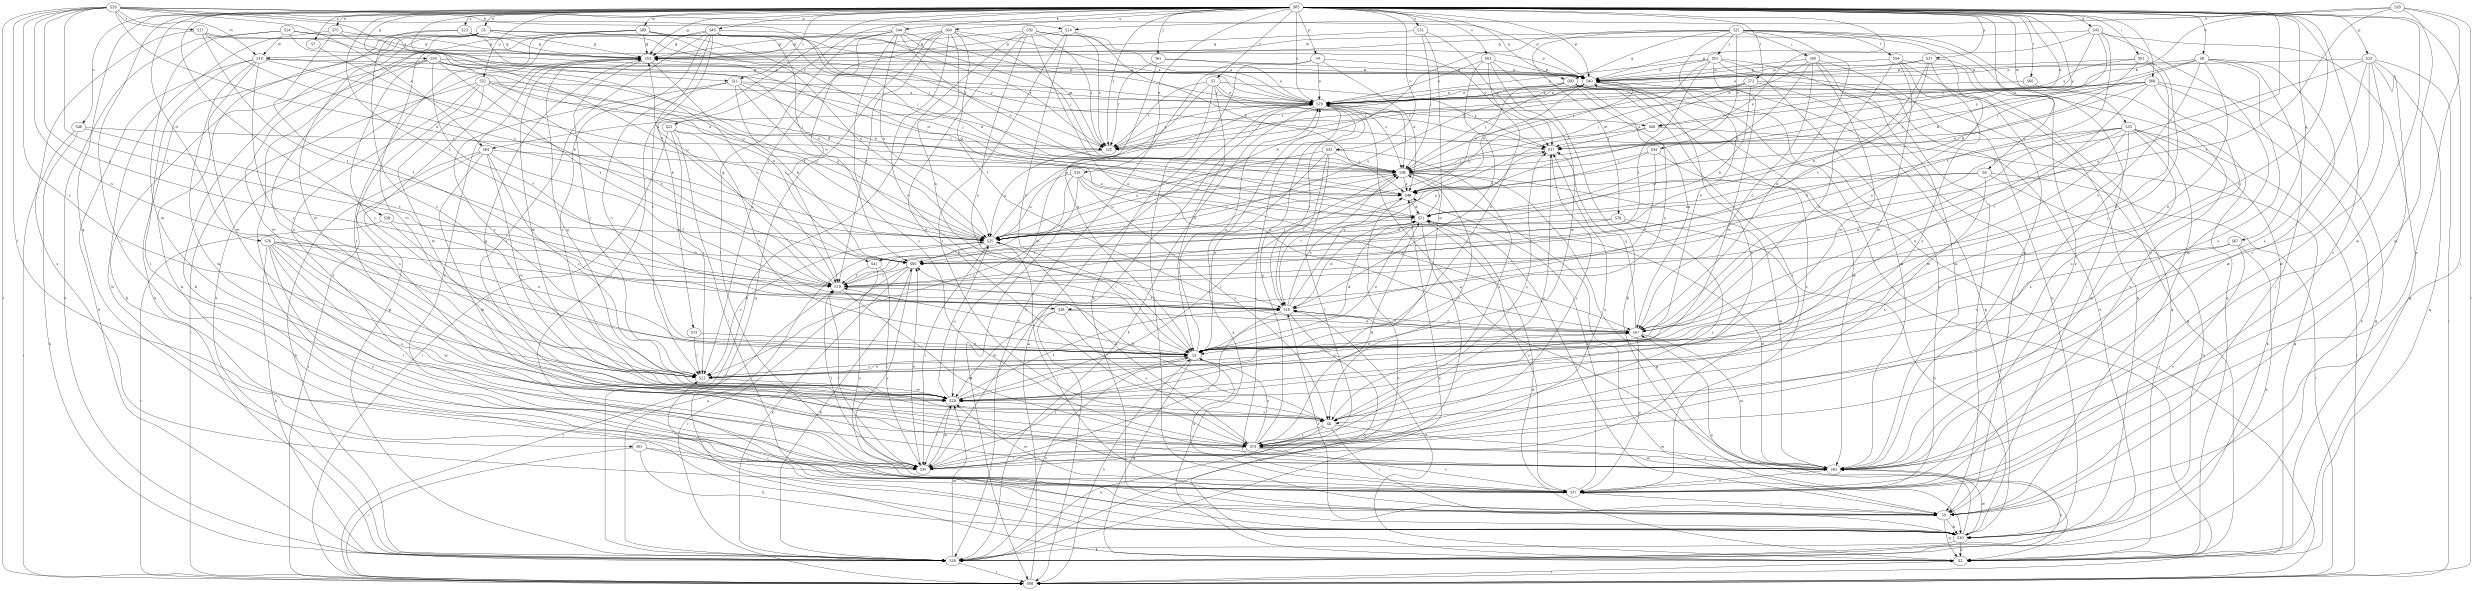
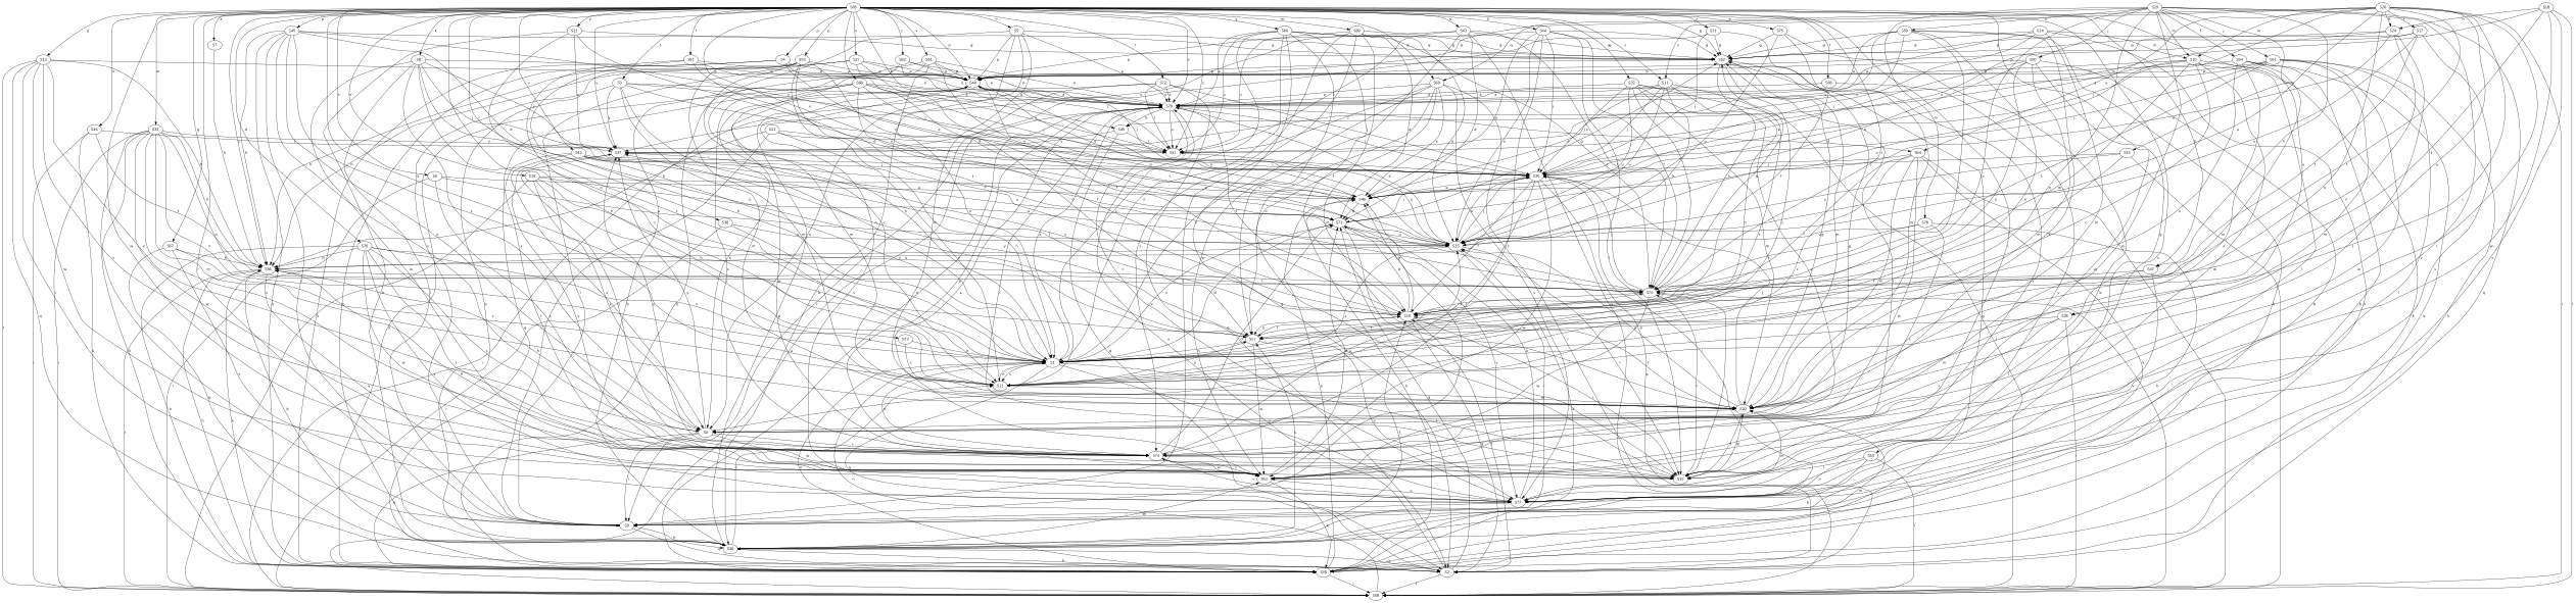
  strict digraph {
    fontname=Nunito
    node [fontname=Nunito]
    edge [fontname=Nunito]
    S65
    S43
    S79
    S49
    S21
    S76
    S15
    S75
    S48
    S53
    S67
    S52
    S47
    S68
    S38
    S9
    S73
    S8
    S44
    S72
    S39
    n22 [label=S89]
    S33
    S5
    S46
    S1
    S55
    S13
    S45
    S4
    S40
    S69
    S66
    n34 [label=S91]
    S6
    S11
    S3
    S70
    S32
    S28
    S42
    S77
    S63
    S27
    S61
    S7
    S23
    S60
    S37
    S62
    S31
    S22
    S2
    S71
    S16
    S36
    S64
    S35
    S12
    S58
    S56
    S74
    S57
    S25
    S0
    S30
    S20
    S29
    S54
    S50
    S51
    S78
    S10
    S59
    S34
    S26
    S24
    S17
    S18
    S14
    S65 -> S43 [label=a]
    S65 -> S79 [label=a]
    S65 -> S49 [label=b]
-   S65 -> S21 [label=c]
+   S65 -> S56 [label=c]
    S65 -> S76 [label=d]
    S65 -> S15 [label=e]
    S65 -> S75 [label=e]
    S65 -> S48 [label=e]
    S65 -> S53 [label=g]
    S65 -> S67 [label=g]
    S65 -> S52 [label=g]
    S65 -> S47 [label=h]
    S65 -> S68 [label=i]
    S65 -> S38 [label=i]
    S65 -> S9 [label=i]
    S65 -> S73 [label=k]
    S65 -> S8 [label=k]
    S65 -> S44 [label=k]
    S65 -> S72 [label=l]
    S65 -> S39 [label=l]
    S65 -> n22 [label=m]
    S65 -> S33 [label=m]
    S65 -> S5 [label=n]
    S65 -> S46 [label=n]
    S65 -> S1 [label=n]
    S65 -> S55 [label=p]
    S65 -> S13 [label=p]
    S65 -> S45 [label=p]
    S65 -> S4 [label=p]
    S65 -> S40 [label=p]
    S65 -> S69 [label=q]
    S65 -> S66 [label=r]
    S65 -> n34 [label=r]
    S65 -> S6 [label=s]
    S65 -> S11 [label=s]
    S65 -> S3 [label=t]
    S65 -> S70 [label=t]
    S65 -> S32 [label=u]
    S65 -> S28 [label=u]
    S65 -> S42 [label=v]
    S65 -> S77 [label=v]
    S65 -> S63 [label=w]
    S65 -> S27 [label=x]
    S65 -> S61 [label=x]
    S65 -> S7 [label=x]
    S65 -> S23 [label=y]
    S65 -> S60 [label=y]
    S65 -> S37 [label=y]
    S65 -> S62 [label=z]
    S65 -> S31 [label=z]
    S65 -> S22 [label=z]
    S43 -> S52 [label=g]
    S43 -> S40 [label=p]
    S43 -> S70 [label=t]
    S43 -> S63 [label=w]
    S43 -> S22 [label=z]
    S43 -> S2 [label=q]
    S43 -> S71 [label=d]
    S79 -> S49 [label=b]
    S79 -> S39 [label=l]
    S79 -> S77 [label=v]
    S79 -> S22 [label=z]
    S79 -> S16 [label=f]
    S79 -> S36 [label=j]
    S79 -> S64 [label=x]
    S79 -> S35 [label=k]
    S49 -> S37 [label=y]
    S49 -> S22 [label=z]
    S49 -> S2 [label=q]
    S21 -> S9 [label=i]
    S21 -> S1 [label=n]
    S21 -> S22 [label=z]
    S21 -> S12 [label=c]
    S21 -> S58 [label=r]
    S76 -> S39 [label=l]
    S76 -> S1 [label=n]
    S76 -> S70 [label=t]
    S76 -> S77 [label=v]
    S76 -> S63 [label=w]
    S76 -> S35 [label=k]
    S76 -> S56 [label=h]
    S76 -> S74 [label=s]
    S15 -> S48 [label=e]
    S15 -> S12 [label=c]
    S15 -> S58 [label=r]
    S15 -> S57 [label=o]
    S15 -> S25 [label=u]
    S15 -> S0 [label=x]
    S75 -> S52 [label=g]
    S75 -> S16 [label=f]
    S75 -> S25 [label=u]
    S75 -> S30 [label=b]
    S48 -> S71 [label=d]
    S48 -> S35 [label=k]
    S53 -> S39 [label=l]
    S53 -> S77 [label=v]
    S53 -> S58 [label=r]
    S53 -> S30 [label=b]
    S67 -> S77 [label=v]
    S67 -> S12 [label=c]
    S67 -> S56 [label=h]
    S67 -> S30 [label=b]
    S52 -> S40 [label=p]
    S52 -> S70 [label=t]
    S52 -> S77 [label=v]
    S52 -> S12 [label=c]
    S52 -> S20 [label=m]
    S47 -> S39 [label=l]
    S47 -> S70 [label=t]
    S47 -> S77 [label=v]
    S68 -> S79 [label=a]
    S68 -> S48 [label=e]
    S68 -> S22 [label=z]
    S68 -> S2 [label=q]
-   S68 -> S57 [label=f]
+   S68 -> S16 [label=f]
    S68 -> S36 [label=j]
    S68 -> S35 [label=k]
    S68 -> S74 [label=s]
    S38 -> S1 [label=n]
    S38 -> S58 [label=r]
    S38 -> S25 [label=u]
    S9 -> S2 [label=q]
    S9 -> S30 [label=b]
    S73 -> S1 [label=n]
    S73 -> S12 [label=c]
    S8 -> S9 [label=i]
    S8 -> S1 [label=n]
    S8 -> S40 [label=p]
    S8 -> S63 [label=w]
    S8 -> S37 [label=y]
    S8 -> S36 [label=j]
    S8 -> S57 [label=o]
    S8 -> S0 [label=x]
    S44 -> S48 [label=e]
    S44 -> S52 [label=g]
    S44 -> S39 [label=l]
    S44 -> S70 [label=t]
    S44 -> S37 [label=y]
    S44 -> S36 [label=j]
    S44 -> S74 [label=s]
    S44 -> S25 [label=u]
    S72 -> S79 [label=a]
    S72 -> S9 [label=i]
    S72 -> S22 [label=z]
    S72 -> S2 [label=q]
    S72 -> S36 [label=j]
    S72 -> S56 [label=h]
    S39 -> S70 [label=t]
    S39 -> S37 [label=y]
    S39 -> S56 [label=h]
    S39 -> S20 [label=m]
    n22 -> S52 [label=g]
    n22 -> S9 [label=i]
    n22 -> S22 [label=z]
    n22 -> S71 [label=d]
    n22 -> S74 [label=s]
    n22 -> S25 [label=u]
    n22 -> S20 [label=m]
    S33 -> S9 [label=i]
    S33 -> S1 [label=n]
    S33 -> S63 [label=w]
    S33 -> S37 [label=y]
    S33 -> S35 [label=k]
    S33 -> S58 [label=r]
    S33 -> S56 [label=h]
    S33 -> S74 [label=s]
    S33 -> S57 [label=o]
    S33 -> S20 [label=m]
    S5 -> S79 [label=a]
    S5 -> S52 [label=g]
    S5 -> S40 [label=p]
    S5 -> S35 [label=k]
    S5 -> S0 [label=x]
    S5 -> S30 [label=b]
    S5 -> S20 [label=m]
    S46 -> S70 [label=t]
    S46 -> S22 [label=z]
    S46 -> S35 [label=k]
    S46 -> S58 [label=r]
    S1 -> S79 [label=a]
    S1 -> S39 [label=l]
    S1 -> S70 [label=t]
    S1 -> S77 [label=v]
    S1 -> S2 [label=q]
    S1 -> S71 [label=d]
    S1 -> S12 [label=c]
    S55 -> S40 [label=p]
    S55 -> S70 [label=t]
    S55 -> S71 [label=d]
    S55 -> S16 [label=f]
    S55 -> S12 [label=c]
    S55 -> S56 [label=h]
    S55 -> S30 [label=b]
    S55 -> S20 [label=m]
    S13 -> S9 [label=i]
    S13 -> S40 [label=p]
    S13 -> S63 [label=w]
    S13 -> S2 [label=q]
    S13 -> S58 [label=r]
    S13 -> S56 [label=h]
    S13 -> S74 [label=s]
    S13 -> S0 [label=x]
    S45 -> S52 [label=g]
    S45 -> S9 [label=i]
    S45 -> S22 [label=z]
    S45 -> S71 [label=d]
    S45 -> S35 [label=k]
    S45 -> S12 [label=c]
    S45 -> S56 [label=h]
    S45 -> S74 [label=s]
    S45 -> S0 [label=x]
    S4 -> S79 [label=a]
    S4 -> S48 [label=e]
    S4 -> S40 [label=p]
    S4 -> S35 [label=k]
    S4 -> S30 [label=b]
    S40 -> S79 [label=a]
    S40 -> S48 [label=e]
    S40 -> S77 [label=v]
    S40 -> S63 [label=w]
    S40 -> S36 [label=j]
    S40 -> S25 [label=u]
    S40 -> S0 [label=x]
    S69 -> S79 [label=a]
    S69 -> S48 [label=e]
    S69 -> S39 [label=l]
    S69 -> S1 [label=n]
    S69 -> S77 [label=v]
    S69 -> S22 [label=z]
    S69 -> S58 [label=r]
    S69 -> S57 [label=o]
    S66 -> S79 [label=a]
    S66 -> S77 [label=v]
    n34 -> S79 [label=a]
    n34 -> S1 [label=n]
    n34 -> S40 [label=p]
    n34 -> S71 [label=d]
    n34 -> S12 [label=c]
    S6 -> S48 [label=e]
    S6 -> S58 [label=r]
    S6 -> S74 [label=s]
    S6 -> S25 [label=u]
    S11 -> S79 [label=a]
    S11 -> S48 [label=e]
    S11 -> S1 [label=n]
    S11 -> S36 [label=j]
    S11 -> S12 [label=c]
    S11 -> S56 [label=h]
    S11 -> S25 [label=u]
    S3 -> S79 [label=a]
    S3 -> S9 [label=i]
    S3 -> S1 [label=n]
    S3 -> S37 [label=y]
    S3 -> S22 [label=z]
    S3 -> S36 [label=v]
    S3 -> S20 [label=m]
    S70 -> S52 [label=g]
    S70 -> S39 [label=l]
    S70 -> S63 [label=w]
    S70 -> S16 [label=f]
    S70 -> S36 [label=j]
    S32 -> S79 [label=a]
    S32 -> S39 [label=l]
    S32 -> S70 [label=t]
    S32 -> S36 [label=j]
    S32 -> S58 [label=r]
    S32 -> S74 [label=s]
    S32 -> S25 [label=u]
    S32 -> S20 [label=m]
    S28 -> S58 [label=r]
    S28 -> S74 [label=s]
    S28 -> S57 [label=o]
    S28 -> S20 [label=m]
    S42 -> S39 [label=l]
    S42 -> S1 [label=n]
    S42 -> S16 [label=f]
    S42 -> S36 [label=j]
    S42 -> S25 [label=u]
    S42 -> S0 [label=x]
    S77 -> S48 [label=e]
    S77 -> S9 [label=i]
    S77 -> S20 [label=m]
    S63 -> S79 [label=a]
    S63 -> S77 [label=v]
    S63 -> S71 [label=d]
    S63 -> S35 [label=k]
    S63 -> S74 [label=s]
    S27 -> S79 [label=a]
    S27 -> S9 [label=i]
    S27 -> S40 [label=p]
    S27 -> S70 [label=t]
    S27 -> S56 [label=h]
    S27 -> S57 [label=o]
    S61 -> S79 [label=a]
    S61 -> S1 [label=n]
    S61 -> S40 [label=p]
    S61 -> S16 [label=f]
    S61 -> S30 [label=b]
    S61 -> S20 [label=m]
    S7 -> S56 [label=h]
    S23 -> S52 [label=g]
    S23 -> S37 [label=y]
    S23 -> S12 [label=c]
    S23 -> S25 [label=u]
    S23 -> S30 [label=b]
    S60 -> S79 [label=a]
    S60 -> S52 [label=g]
    S60 -> S1 [label=n]
    S60 -> S70 [label=t]
    S60 -> S22 [label=z]
    S60 -> S2 [label=q]
    S60 -> S16 [label=f]
    S60 -> S12 [label=c]
    S60 -> S57 [label=o]
    S37 -> S36 [label=j]
    S37 -> S74 [label=s]
    S62 -> S79 [label=a]
    S62 -> S1 [label=n]
    S62 -> S40 [label=p]
    S62 -> S22 [label=z]
    S31 -> S52 [label=g]
    S31 -> S37 [label=y]
    S31 -> S36 [label=j]
    S31 -> S20 [label=m]
    S22 -> S25 [label=u]
    S2 -> S79 [label=a]
    S2 -> S71 [label=d]
    S2 -> S16 [label=f]
    S2 -> S58 [label=r]
    S71 -> S52 [label=g]
    S71 -> S9 [label=i]
    S71 -> S39 [label=l]
    S71 -> S1 [label=n]
    S71 -> S77 [label=v]
    S71 -> S36 [label=j]
    S71 -> S25 [label=u]
    S16 -> S48 [label=e]
    S16 -> S39 [label=l]
    S16 -> S37 [label=y]
    S16 -> S2 [label=q]
    S16 -> S71 [label=d]
    S16 -> S57 [label=o]
    S36 -> S48 [label=e]
    S36 -> S9 [label=i]
    S36 -> S63 [label=w]
    S36 -> S2 [label=q]
    S36 -> S16 [label=f]
    S36 -> S25 [label=u]
    S36 -> S0 [label=x]
    S64 -> S63 [label=w]
    S64 -> S16 [label=f]
    S64 -> S36 [label=j]
    S64 -> S35 [label=k]
    S64 -> S12 [label=c]
    S64 -> S58 [label=r]
    S64 -> S20 [label=m]
    S35 -> S48 [label=e]
    S35 -> S52 [label=g]
    S35 -> S1 [label=n]
    S35 -> S58 [label=r]
    S35 -> S56 [label=h]
    S35 -> S25 [label=u]
    S35 -> S20 [label=m]
    S12 -> S1 [label=n]
    S12 -> S57 [label=o]
    S12 -> S20 [label=m]
    S58 -> S79 [label=a]
    S58 -> S1 [label=n]
    S58 -> S70 [label=t]
    S56 -> S70 [label=t]
    S56 -> S77 [label=v]
    S56 -> S35 [label=k]
    S56 -> S58 [label=r]
-   S6 -> S30 [label=b]
+   S56 -> S30 [label=b]
    S74 -> S79 [label=a]
    S74 -> S39 [label=l]
    S74 -> S1 [label=n]
    S74 -> S77 [label=v]
    S74 -> S63 [label=w]
    S74 -> S37 [label=y]
    S74 -> S71 [label=d]
    S74 -> S25 [label=u]
    S57 -> S1 [label=n]
    S57 -> S77 [label=v]
    S57 -> S63 [label=w]
    S57 -> S37 [label=y]
    S57 -> S16 [label=f]
    S25 -> S79 [label=a]
    S25 -> S9 [label=i]
    S25 -> S39 [label=l]
    S25 -> S40 [label=p]
    S25 -> S36 [label=j]
    S25 -> S12 [label=c]
    S25 -> S56 [label=h]
    S0 -> S52 [label=g]
    S0 -> S9 [label=i]
    S0 -> S63 [label=w]
    S0 -> S37 [label=y]
    S0 -> S35 [label=k]
    S0 -> S56 [label=h]
    S0 -> S74 [label=s]
    S30 -> S40 [label=p]
    S30 -> S63 [label=w]
    S30 -> S2 [label=q]
    S30 -> S16 [label=f]
    S30 -> S35 [label=k]
    S30 -> S12 [label=c]
    S30 -> S57 [label=o]
    S20 -> S52 [label=g]
    S20 -> S39 [label=l]
    S20 -> S16 [label=f]
    S20 -> S36 [label=j]
    S20 -> S25 [label=u]
    S20 -> S0 [label=x]
    S29 -> S47 [label=h]
    S29 -> S1 [label=n]
    S29 -> S69 [label=q]
    S29 -> S77 [label=v]
    S29 -> S63 [label=w]
    S29 -> S2 [label=q]
    S29 -> S57 [label=o]
    S29 -> S54 [label=f]
    S29 -> S50 [label=j]
    S29 -> S51 [label=j]
    S29 -> S78 [label=m]
    S29 -> S10 [label=m]
+   S29 -> S59 [label=o]
    S29 -> S34 [label=o]
    S54 -> S1 [label=n]
    S54 -> S40 [label=p]
    S54 -> S2 [label=q]
    S54 -> S0 [label=x]
    S54 -> S30 [label=b]
    S54 -> S20 [label=m]
    S50 -> S48 [label=e]
    S50 -> S40 [label=p]
    S50 -> S63 [label=w]
    S50 -> S71 [label=d]
    S50 -> S57 [label=o]
    S50 -> S30 [label=b]
    S50 -> S20 [label=m]
    S51 -> S79 [label=a]
    S51 -> S9 [label=i]
    S51 -> S40 [label=p]
    S51 -> S70 [label=t]
    S51 -> S63 [label=w]
    S51 -> S36 [label=j]
    S51 -> S35 [label=k]
    S51 -> S20 [label=m]
    S78 -> S70 [label=t]
    S78 -> S74 [label=s]
    S78 -> S25 [label=u]
    S78 -> S30 [label=b]
    S10 -> S48 [label=e]
    S10 -> S39 [label=l]
    S10 -> S40 [label=p]
    S10 -> S63 [label=w]
    S10 -> S35 [label=k]
    S10 -> S12 [label=c]
    S10 -> S25 [label=u]
-   S10 -> S20 [label=m]
+   S10 -> S16 [label=m]
    S59 -> S79 [label=a]
    S59 -> S52 [label=g]
    S59 -> S1 [label=n]
    S59 -> S37 [label=y]
    S59 -> S22 [label=z]
    S59 -> S35 [label=k]
    S59 -> S57 [label=o]
    S59 -> S0 [label=x]
    S34 -> S16 [label=f]
    S34 -> S36 [label=j]
    S34 -> S58 [label=r]
    S34 -> S25 [label=u]
    S26 -> S39 [label=l]
    S26 -> S1 [label=n]
    S26 -> S40 [label=p]
    S26 -> S11 [label=s]
    S26 -> S28 [label=u]
    S26 -> S16 [label=f]
    S26 -> S36 [label=j]
    S26 -> S64 [label=x]
    S26 -> S12 [label=c]
    S26 -> S58 [label=r]
    S26 -> S25 [label=u]
    S26 -> S10 [label=m]
    S26 -> S24 [label=h]
    S26 -> S17 [label=r]
    S24 -> S48 [label=e]
    S24 -> S52 [label=g]
    S24 -> S1 [label=n]
    S24 -> S22 [label=z]
    S24 -> S74 [label=s]
    S17 -> S52 [label=g]
    S17 -> S40 [label=p]
    S17 -> S70 [label=t]
    S17 -> S77 [label=v]
    S17 -> S25 [label=u]
    S18 -> S49 [label=b]
    S18 -> S70 [label=t]
    S18 -> S77 [label=v]
    S18 -> S63 [label=w]
    S18 -> S58 [label=r]
    S18 -> S24 [label=h]
    S14 -> S79 [label=a]
    S14 -> S52 [label=g]
    S14 -> S36 [label=j]
    S14 -> S35 [label=k]
    S14 -> S20 [label=m]
    S14 -> S10 [label=m]
  }
